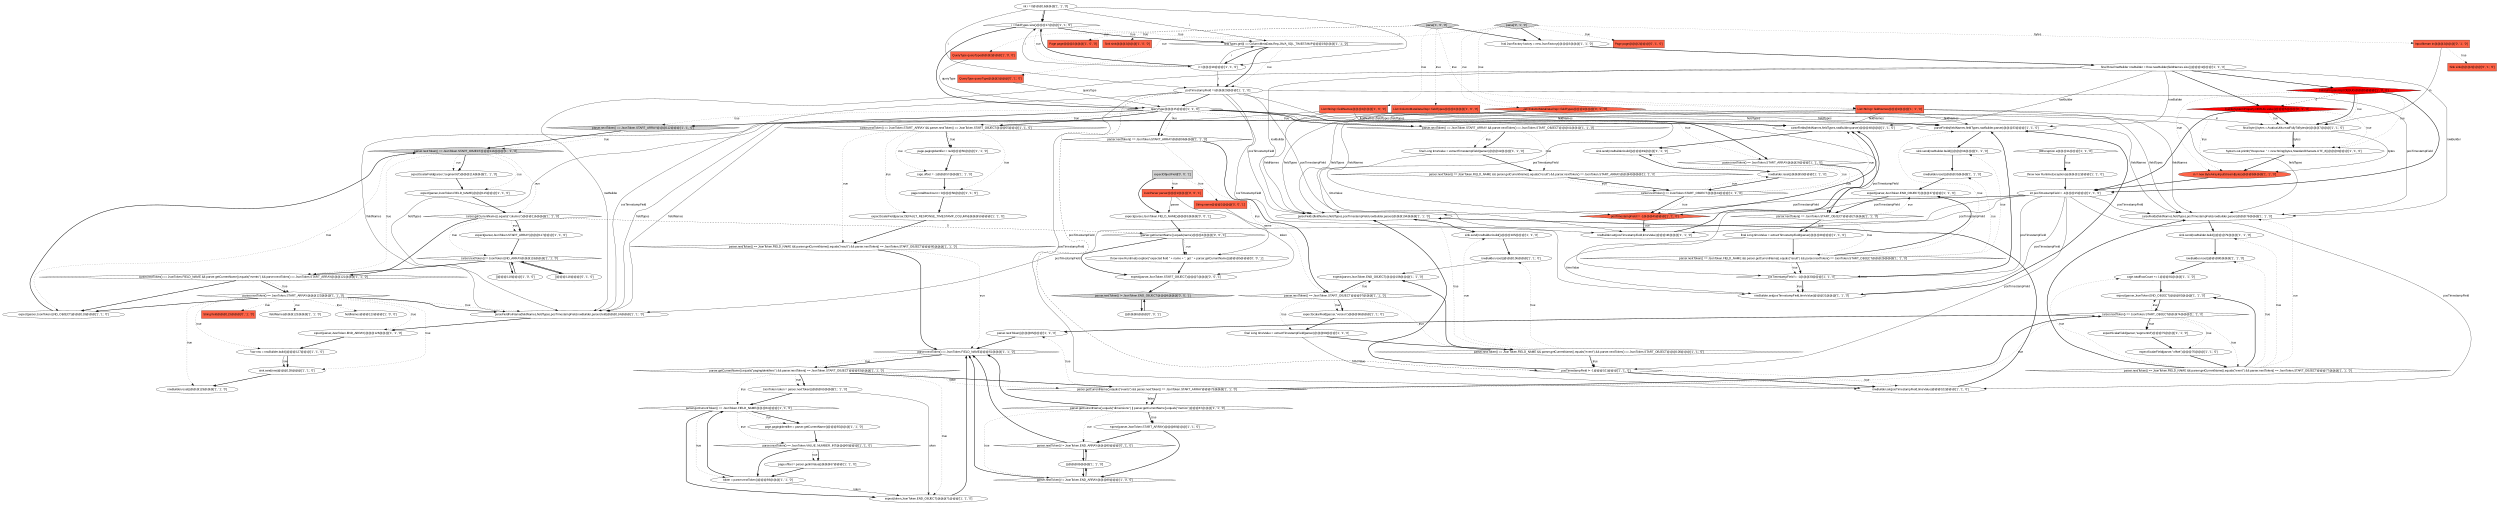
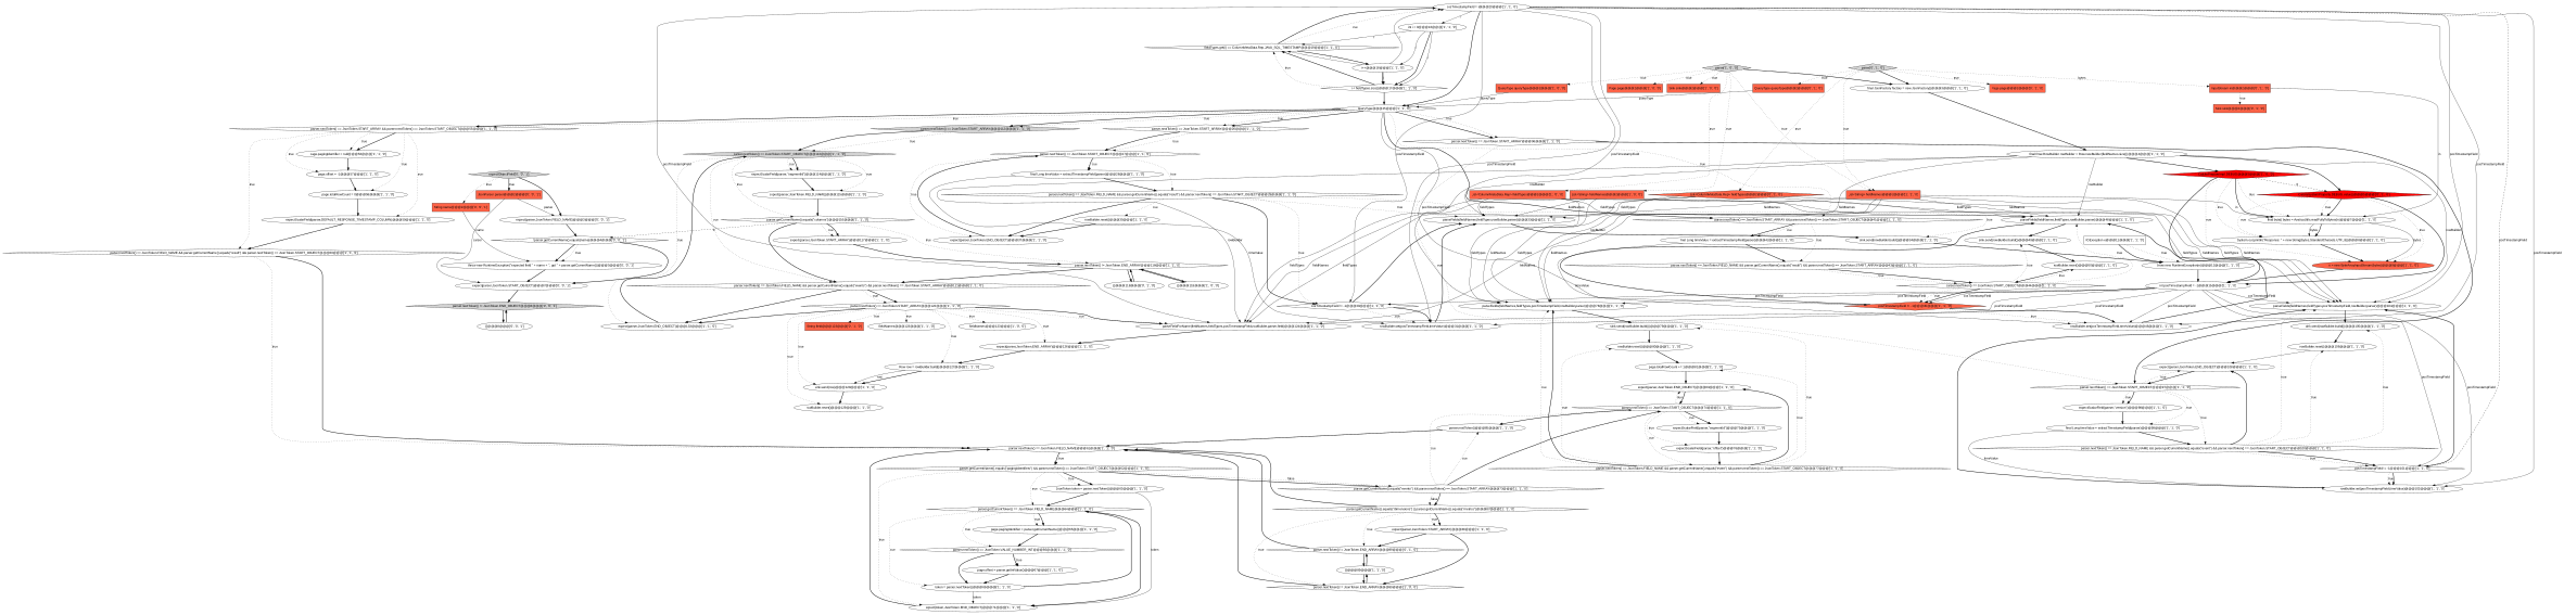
  digraph {
    fontname="Liberation Sans"
    node [fillcolor=white fontname="Liberation Sans" shape=ellipse style=filled]
    edge [fontname="Liberation Sans" style=bold]
    n1 [fillcolor=lightgray label="parser.nextToken() == JsonToken.START_OBJECT@@@113@@@['1', '1', '0']" shape=diamond]
    n2 [label="parser.nextToken() == JsonToken.FIELD_NAME && parser.getCurrentName().equals(\"events\") && parser.nextToken() == JsonToken.START_ARRAY@@@121@@@['1', '1', '0']" shape=diamond]
    n3 [label="parser.getCurrentName().equals(\"columns\")@@@116@@@['1', '1', '0']" shape=diamond]
    n4 [label="expectScalarField(parser,\"segmentId\")@@@114@@@['1', '1', '0']"]
    n5 [label="expect(parser,JsonToken.FIELD_NAME)@@@115@@@['1', '1', '0']"]
    n6 [label="expect(parser,JsonToken.END_OBJECT)@@@133@@@['1', '1', '0']"]
    n7 [label="parser.nextToken() == JsonToken.START_ARRAY@@@122@@@['1', '1', '0']" shape=diamond]
    n8 [label="!parser.getCurrentName().equals(name)@@@4@@@['0', '0', '1']" shape=diamond]
    n9 [label="parser.nextToken() != JsonToken.END_ARRAY@@@118@@@['1', '1', '0']" shape=diamond]
    n10 [label="expect(parser,JsonToken.START_ARRAY)@@@117@@@['1', '1', '0']"]
    n11 [fillcolor=tomato label="List<String> fieldNames@@@2@@@['1', '0', '0']" shape=box]
    n12 [label="parseFields(fieldNames,fieldTypes,posTimestampField,rowBuilder,parser)@@@104@@@['1', '1', '0']"]
    n13 [label="parseFields(fieldNames,fieldTypes,rowBuilder,parser)@@@48@@@['1', '1', '0']"]
    n14 [label="parseFieldForName(fieldNames,fieldTypes,posTimestampField,rowBuilder,parser,field)@@@124@@@['1', '1', '0']"]
    n15 [label="parseFields(fieldNames,fieldTypes,rowBuilder,parser)@@@33@@@['1', '1', '0']"]
    n16 [label="parseFields(fieldNames,fieldTypes,posTimestampField,rowBuilder,parser)@@@78@@@['1', '1', '0']"]
    n17 [label="sink.send(rowBuilder.build())@@@105@@@['1', '1', '0']"]
    n18 [label="sink.send(rowBuilder.build())@@@49@@@['1', '1', '0']"]
    n19 [label="expect(parser,JsonToken.END_ARRAY)@@@126@@@['1', '1', '0']"]
    n20 [label="sink.send(rowBuilder.build())@@@34@@@['1', '1', '0']"]
    n21 [label="sink.send(rowBuilder.build())@@@79@@@['1', '1', '0']"]
    n22 [fillcolor=tomato label="Page page@@@2@@@['0', '1', '0']" shape=box]
    n23 [label="throw new RuntimeException(\"expected field \" + name + \", got \" + parser.getCurrentName())@@@5@@@['0', '0', '1']"]
    n24 [label="expect(parser,JsonToken.START_OBJECT)@@@7@@@['0', '0', '1']"]
    n25 [fillcolor=lightgray label="parser.nextToken() != JsonToken.END_OBJECT@@@8@@@['0', '0', '1']" shape=diamond]
    n26 [fillcolor=tomato label="posTimestampField != -1@@@45@@@['1', '1', '0']" shape=diamond]
    n27 [label="rowBuilder.set(posTimestampField,timeValue)@@@46@@@['1', '1', '0']"]
    n28 [label="expect(parser,JsonToken.END_OBJECT)@@@37@@@['1', '1', '0']"]
    n29 [label="parser.nextToken() == JsonToken.START_OBJECT@@@27@@@['1', '1', '0']" shape=diamond]
    n30 [label="final Long timeValue = extractTimestampField(parser)@@@28@@@['1', '1', '0']"]
    n31 [label="parser.nextToken() == JsonToken.FIELD_NAME && parser.getCurrentName().equals(\"result\") && parser.nextToken() == JsonToken.START_OBJECT@@@29@@@['1', '1', '0']" shape=diamond]
    n32 [label="{}@@@118@@@['0', '1', '0']"]
    n33 [label="{}@@@118@@@['1', '0', '0']"]
    n34 [fillcolor=tomato label="List<String> fieldNames@@@2@@@['1', '1', '0']" shape=box]
    n35 [label="final byte(( bytes = AvaticaUtils.readFullyToBytes(in)@@@7@@@['1', '1', '0']"]
    n36 [label="System.out.println(\"Response: \" + new String(bytes,StandardCharsets.UTF_8))@@@8@@@['1', '1', '0']"]
    n37 [fillcolor=tomato label="in = new ByteArrayInputStream(bytes)@@@9@@@['1', '1', '0']"]
    n38 [label="{}@@@8@@@['0', '0', '1']"]
    n39 [label="parser.nextToken() == JsonToken.START_ARRAY && parser.nextToken() == JsonToken.START_OBJECT@@@55@@@['1', '1', '0']" shape=diamond]
    n40 [label="expectScalarField(parser,DEFAULT_RESPONSE_TIMESTAMP_COLUMN)@@@59@@@['1', '1', '0']"]
    n41 [label="page.pagingIdentifier = null@@@56@@@['1', '1', '0']"]
    n42 [label="page.offset = -1@@@57@@@['1', '1', '0']"]
    n43 [label="parser.nextToken() == JsonToken.FIELD_NAME && parser.getCurrentName().equals(\"result\") && parser.nextToken() == JsonToken.START_OBJECT@@@60@@@['1', '1', '0']" shape=diamond]
    n44 [label="page.totalRowCount = 0@@@58@@@['1', '1', '0']"]
    n45 [label="parser.nextToken() == JsonToken.FIELD_NAME@@@61@@@['1', '1', '0']" shape=diamond]
    n46 [fillcolor=tomato label="QueryType queryType@@@2@@@['0', '1', '0']" shape=box]
    n47 [label="queryType@@@25@@@['1', '1', '0']" shape=diamond]
    n48 [label="parser.nextToken() == JsonToken.START_ARRAY && parser.nextToken() == JsonToken.START_OBJECT@@@41@@@['1', '1', '0']" shape=diamond]
    n49 [fillcolor=lightgray label="parser.nextToken() == JsonToken.START_ARRAY@@@112@@@['1', '1', '0']" shape=diamond]
    n50 [label="parser.nextToken() == JsonToken.START_ARRAY@@@96@@@['1', '1', '0']" shape=diamond]
    n51 [label="parser.nextToken() == JsonToken.START_ARRAY@@@26@@@['1', '1', '0']" shape=diamond]
    n52 [label="int i = 0@@@16@@@['1', '1', '0']"]
    n53 [label="posTimestampField = i@@@20@@@['1', '1', '0']"]
    n54 [label="fieldTypes.get(i) == ColumnMetaData.Rep.JAVA_SQL_TIMESTAMP@@@19@@@['1', '1', '0']" shape=diamond]
    n55 [label="i++@@@18@@@['1', '1', '0']"]
    n56 [label="i < fieldTypes.size()@@@17@@@['1', '1', '0']" shape=diamond]
    n57 [label="posTimestampField != -1@@@101@@@['1', '1', '0']" shape=diamond]
    n58 [label="rowBuilder.set(posTimestampField,timeValue)@@@102@@@['1', '1', '0']"]
    n59 [label="rowBuilder.set(posTimestampField,timeValue)@@@31@@@['1', '1', '0']"]
    n60 [label="posTimestampField != -1@@@30@@@['1', '1', '0']" shape=diamond]
    n61 [label="Row row = rowBuilder.build()@@@127@@@['1', '1', '0']"]
    n62 [fillcolor=tomato label="String field@@@123@@@['0', '1', '0']" shape=box]
    n63 [label="fieldNames@@@123@@@['1', '1', '0']"]
    n64 [label="fieldNames@@@123@@@['1', '0', '0']"]
    n65 [label="rowBuilder.reset()@@@129@@@['1', '1', '0']"]
    n66 [label="sink.send(row)@@@128@@@['1', '1', '0']"]
    n67 [label="rowBuilder.reset()@@@106@@@['1', '1', '0']"]
    n68 [fillcolor=red label="CalciteSystemProperty.DEBUG.value()@@@5@@@['0', '1', '0']" shape=diamond]
    n69 [label="int posTimestampField = -1@@@15@@@['1', '1', '0']"]
    n70 [label="rowBuilder.reset()@@@50@@@['1', '1', '0']"]
    n71 [label="parser.getCurrentName().equals(\"pagingIdentifiers\") && parser.nextToken() == JsonToken.START_OBJECT@@@62@@@['1', '1', '0']" shape=diamond]
    n72 [label="JsonToken token = parser.nextToken()@@@63@@@['1', '1', '0']"]
    n73 [label="expect(token,JsonToken.END_OBJECT)@@@71@@@['1', '1', '0']"]
    n74 [label="parser.getCurrentToken() == JsonToken.FIELD_NAME@@@64@@@['1', '1', '0']" shape=diamond]
    n75 [label="parser.getCurrentName().equals(\"events\") && parser.nextToken() == JsonToken.START_ARRAY@@@73@@@['1', '1', '0']" shape=diamond]
    n76 [label="page.pagingIdentifier = parser.getCurrentName()@@@65@@@['1', '1', '0']"]
    n77 [label="token = parser.nextToken()@@@69@@@['1', '1', '0']"]
    n78 [label="parser.nextToken() == JsonToken.VALUE_NUMBER_INT@@@66@@@['1', '1', '0']" shape=diamond]
    n79 [label="parser.nextToken() == JsonToken.START_OBJECT@@@74@@@['1', '1', '0']" shape=diamond]
    n80 [label="parser.nextToken()@@@85@@@['1', '1', '0']"]
    n81 [label="parser.getCurrentName().equals(\"dimensions\") || parser.getCurrentName().equals(\"metrics\")@@@87@@@['1', '1', '0']" shape=diamond]
    n82 [label="parser.nextToken() == JsonToken.FIELD_NAME && parser.getCurrentName().equals(\"event\") && parser.nextToken() == JsonToken.START_OBJECT@@@77@@@['1', '1', '0']" shape=diamond]
    n83 [label="page.totalRowCount += 1@@@81@@@['1', '1', '0']"]
    n84 [label="rowBuilder.reset()@@@80@@@['1', '1', '0']"]
    n85 [label="expect(parser,JsonToken.END_OBJECT)@@@83@@@['1', '1', '0']"]
    n86 [label="parser.nextToken() == JsonToken.START_OBJECT@@@44@@@['1', '1', '0']" shape=diamond]
    n87 [label="throw new RuntimeException(e)@@@12@@@['1', '1', '0']"]
    n88 [fillcolor=tomato label="Page page@@@2@@@['1', '0', '0']" shape=box]
    n89 [label="final Long timeValue = extractTimestampField(parser)@@@42@@@['1', '1', '0']"]
    n90 [label="parser.nextToken() == JsonToken.FIELD_NAME && parser.getCurrentName().equals(\"result\") && parser.nextToken() == JsonToken.START_ARRAY@@@43@@@['1', '1', '0']" shape=diamond]
-   n91 [fillcolor=lightgray label="expectObjectField['0', '0', '1']" shape=box]
+   n91 [fillcolor=lightgray label="expectObjectField['0', '0', '1']" shape=diamond]
    n92 [fillcolor=tomato label="JsonParser parser@@@2@@@['0', '0', '1']" shape=box]
    n93 [fillcolor=tomato label="String name@@@2@@@['0', '0', '1']" shape=box]
    n94 [label="expect(parser,JsonToken.FIELD_NAME)@@@3@@@['0', '0', '1']"]
    n95 [label="expectScalarField(parser,\"segmentId\")@@@75@@@['1', '1', '0']"]
    n96 [label="expectScalarField(parser,\"offset\")@@@76@@@['1', '1', '0']"]
    n97 [label="rowBuilder.reset()@@@35@@@['1', '1', '0']"]
    n98 [label="expect(parser,JsonToken.END_OBJECT)@@@108@@@['1', '1', '0']"]
    n99 [label="parser.nextToken() == JsonToken.START_OBJECT@@@97@@@['1', '1', '0']" shape=diamond]
-   n100 [label="IOException e@@@11@@@['1', '1', '0']" shape=diamond]
+   n100 [label="IOException e@@@11@@@['1', '1', '0']" shape=box]
    n101 [fillcolor=red label="CalcitePrepareImpl.DEBUG@@@5@@@['1', '0', '0']" shape=diamond]
    n102 [fillcolor=lightgray label="parse['1', '0', '0']" shape=diamond]
    n103 [fillcolor=tomato label="Sink sink@@@2@@@['1', '0', '0']" shape=box]
    n104 [fillcolor=tomato label="QueryType queryType@@@2@@@['1', '0', '0']" shape=box]
    n105 [fillcolor=tomato label="List<ColumnMetaData.Rep> fieldTypes@@@2@@@['1', '0', '0']" shape=box]
    n106 [label="final JsonFactory factory = new JsonFactory()@@@3@@@['1', '1', '0']"]
    n107 [label="final Row.RowBuilder rowBuilder = Row.newBuilder(fieldNames.size())@@@4@@@['1', '1', '0']"]
    n108 [label="page.offset = parser.getIntValue()@@@67@@@['1', '1', '0']"]
    n109 [label="{}@@@89@@@['1', '1', '0']"]
    n110 [label="parser.nextToken() != JsonToken.END_ARRAY@@@89@@@['0', '1', '0']" shape=diamond]
    n111 [label="parser.nextToken() != JsonToken.END_ARRAY@@@89@@@['1', '0', '0']" shape=diamond]
    n112 [label="parser.nextToken() == JsonToken.FIELD_NAME && parser.getCurrentName().equals(\"event\") && parser.nextToken() == JsonToken.START_OBJECT@@@100@@@['1', '1', '0']" shape=diamond]
    n113 [label="final Long timeValue = extractTimestampField(parser)@@@99@@@['1', '1', '0']"]
    n114 [label="expectScalarField(parser,\"version\")@@@98@@@['1', '1', '0']"]
    n115 [label="expect(parser,JsonToken.START_ARRAY)@@@88@@@['1', '1', '0']"]
    n116 [fillcolor=tomato label="List<ColumnMetaData.Rep> fieldTypes@@@2@@@['0', '1', '0']" shape=diamond]
    n117 [fillcolor=lightgray label="parse['0', '1', '0']" shape=diamond]
    n118 [fillcolor=tomato label="InputStream in@@@2@@@['0', '1', '0']" shape=box]
    n119 [fillcolor=tomato label="Sink sink@@@2@@@['0', '1', '0']" shape=box]
    n1 -> n2 [label=true style=dotted]
    n1 -> n3 [label=true style=dotted]
    n1 -> n4
    n1 -> n4 [label=true style=dotted]
    n1 -> n5 [label=true style=dotted]
    n1 -> n6 [label=true style=dotted]
    n2 -> n6
    n2 -> n7
    n2 -> n7 [label=true style=dotted]
    n3 -> n2
    n3 -> n8 [label=0 style=dashed]
    n3 -> n9 [label=true style=dotted]
    n3 -> n10 [label=true style=dotted]
    n3 -> n10
    n4 -> n5
    n5 -> n3
    n6 -> n1
    n7 -> n6
    n7 -> n14 [label=true style=dotted]
    n7 -> n14
    n7 -> n19 [label=true style=dotted]
    n7 -> n61 [label=true style=dotted]
    n7 -> n62 [label=true style=dotted]
    n7 -> n63 [label=true style=dotted]
    n7 -> n64 [label=true style=dotted]
    n7 -> n65 [label=true style=dotted]
    n7 -> n66 [label=true style=dotted]
    n8 -> n23
    n8 -> n23 [label=true style=dotted]
    n8 -> n24
    n9 -> n2
    n9 -> n32
    n9 -> n33
    n10 -> n9
    n11 -> n12 [label=fieldNames style=solid]
    n11 -> n13 [label=fieldNames style=solid]
    n11 -> n14 [label=fieldNames style=solid]
    n11 -> n15 [label=fieldNames style=solid]
    n11 -> n16 [label=fieldNames style=solid]
    n12 -> n17
    n13 -> n18
    n14 -> n19
    n15 -> n20
    n16 -> n21
    n17 -> n67
    n18 -> n70
    n19 -> n61
-   n20 -> n97
+   n20 -> n87
    n21 -> n84
    n23 -> n24
    n24 -> n25
    n25 -> n38
    n26 -> n13
    n26 -> n27
    n26 -> n27 [label=true style=dotted]
    n27 -> n13
    n28 -> n29
    n29 -> n28 [label=true style=dotted]
    n29 -> n30 [label=true style=dotted]
    n29 -> n30
    n29 -> n31 [label=true style=dotted]
    n30 -> n31
    n30 -> n59 [label=timeValue style=solid]
    n31 -> n15 [label=true style=dotted]
    n31 -> n20 [label=true style=dotted]
    n31 -> n28
    n31 -> n60
    n31 -> n60 [label=true style=dotted]
    n31 -> n97 [label=true style=dotted]
    n32 -> n9
    n33 -> n9
    n34 -> n12 [label=fieldNames style=solid]
    n34 -> n13 [label=fieldNames style=solid]
    n34 -> n14 [label=fieldNames style=solid]
    n34 -> n15 [label=fieldNames style=solid]
    n34 -> n16 [label=fieldNames style=solid]
    n34 -> n35 [label=in style=solid]
    n35 -> n36
    n35 -> n36 [label=bytes style=solid]
    n35 -> n37 [label=bytes style=solid]
    n36 -> n37
    n37 -> n69
    n38 -> n25
    n39 -> n40 [label=true style=dotted]
    n39 -> n41
    n39 -> n41 [label=true style=dotted]
    n39 -> n42 [label=true style=dotted]
    n39 -> n43 [label=true style=dotted]
    n39 -> n44 [label=true style=dotted]
    n40 -> n43
    n41 -> n42
    n42 -> n44
    n43 -> n45
    n43 -> n45 [label=true style=dotted]
    n44 -> n40
    n45 -> n71
    n45 -> n71 [label=true style=dotted]
    n46 -> n47 [label=queryType style=solid]
    n47 -> n26 [label=posTimestampField style=solid]
    n47 -> n39 [label=true style=dotted]
    n47 -> n39
    n47 -> n48 [label=true style=dotted]
    n47 -> n48
    n47 -> n49 [label=true style=dotted]
    n47 -> n49
    n47 -> n50
    n47 -> n50 [label=true style=dotted]
    n47 -> n51
    n47 -> n51 [label=true style=dotted]
    n48 -> n89
    n48 -> n89 [label=true style=dotted]
    n48 -> n90 [label=true style=dotted]
    n49 -> n1
    n49 -> n1 [label=true style=dotted]
    n50 -> n99
    n50 -> n99 [label=true style=dotted]
    n51 -> n29
    n51 -> n29 [label=true style=dotted]
-   n52 -> n53 [label=i style=solid]
+   n53 -> n52 [label=i style=solid]
    n52 -> n54 [label=i style=solid]
    n52 -> n55 [label=i style=solid]
    n52 -> n56
    n52 -> n56 [label=i style=solid]
    n53 -> n12 [label=posTimestampField style=solid]
    n53 -> n14 [label=posTimestampField style=solid]
    n53 -> n16 [label=posTimestampField style=solid]
    n53 -> n27 [label=posTimestampField style=solid]
    n53 -> n47
    n53 -> n57 [label=posTimestampField style=dashed]
    n53 -> n58 [label=posTimestampField style=solid]
    n53 -> n59 [label=posTimestampField style=solid]
    n53 -> n60 [label=posTimestampField style=solid]
    n54 -> n53
    n54 -> n53 [label=true style=dotted]
    n54 -> n55
    n55 -> n53 [label=i style=solid]
    n55 -> n54 [label=i style=solid]
    n55 -> n56
    n55 -> n56 [label=i style=solid]
    n56 -> n47
    n56 -> n54 [label=true style=dotted]
    n56 -> n54
-   n56 -> n55 [label=true style=dotted]
    n57 -> n12
    n57 -> n58 [label=true style=dotted]
    n57 -> n58
    n58 -> n12
    n59 -> n15
    n60 -> n15
    n60 -> n59
    n60 -> n59 [label=true style=dotted]
    n61 -> n66 [label=row style=solid]
    n61 -> n66
    n66 -> n65
    n67 -> n98 [style=solid]
    n68 -> n35
    n68 -> n35 [label=true style=dotted]
    n68 -> n36 [label=true style=dotted]
    n68 -> n37 [label=true style=dotted]
    n68 -> n69
    n69 -> n12 [label=posTimestampField style=solid]
    n69 -> n14 [label=posTimestampField style=solid]
    n69 -> n16 [label=posTimestampField style=solid]
    n69 -> n26 [label=posTimestampField style=solid]
    n69 -> n27 [label=posTimestampField style=solid]
    n69 -> n57 [label=posTimestampField style=solid]
    n69 -> n58 [label=posTimestampField style=solid]
    n69 -> n59 [label=posTimestampField style=solid]
    n69 -> n60 [label=posTimestampField style=solid]
    n70 -> n86
    n71 -> n72
    n71 -> n72 [label=true style=dotted]
    n71 -> n73 [label=true style=dotted]
    n71 -> n74 [label=true style=dotted]
    n71 -> n75
    n71 -> n75 [label=false style=dotted]
    n72 -> n73 [label=token style=solid]
    n72 -> n74
    n73 -> n45
    n74 -> n73
    n74 -> n76
    n74 -> n76 [label=true style=dotted]
    n74 -> n77 [label=true style=dotted]
    n74 -> n78 [label=true style=dotted]
    n75 -> n79
    n75 -> n79 [label=true style=dotted]
    n75 -> n80 [label=true style=dotted]
    n75 -> n81 [label=false style=dotted]
    n75 -> n81
    n76 -> n78
    n77 -> n73 [label=token style=solid]
    n77 -> n74
    n78 -> n77
    n78 -> n108
    n78 -> n108 [label=true style=dotted]
    n79 -> n80
    n79 -> n82 [label=true style=dotted]
    n79 -> n85 [label=true style=dotted]
    n79 -> n95
    n79 -> n95 [label=true style=dotted]
    n79 -> n96 [label=true style=dotted]
    n80 -> n45
    n81 -> n45
    n81 -> n110 [label=true style=dotted]
    n81 -> n111 [label=true style=dotted]
    n81 -> n115 [label=true style=dotted]
    n81 -> n115
    n82 -> n16
    n82 -> n16 [label=true style=dotted]
    n82 -> n21 [label=true style=dotted]
    n82 -> n83 [label=true style=dotted]
    n82 -> n84 [label=true style=dotted]
    n82 -> n85
    n83 -> n85
    n84 -> n83
    n85 -> n79
    n86 -> n13 [label=true style=dotted]
    n86 -> n18 [label=true style=dotted]
    n86 -> n26
    n86 -> n26 [label=true style=dotted]
    n86 -> n70 [label=true style=dotted]
    n87 -> n69
    n89 -> n27 [label=timeValue style=solid]
    n89 -> n90
    n90 -> n86
    n90 -> n86 [label=true style=dotted]
-   n91 -> n92 [label=true style=dotted]
+   n91 -> n92 [label=true]
    n91 -> n93 [label=true style=dotted]
    n91 -> n94
-   n92 -> n24 [label=token style=solid]
+   n92 -> n24 [label=parser style=solid]
    n92 -> n94 [label=parser style=solid]
    n93 -> n23 [label=name style=solid]
    n94 -> n8
    n95 -> n96
    n96 -> n82
    n97 -> n28
    n98 -> n99
    n99 -> n98 [label=true style=dotted]
    n99 -> n112 [label=true style=dotted]
    n99 -> n113 [label=true style=dotted]
    n99 -> n114 [label=true style=dotted]
    n99 -> n114
    n100 -> n87 [label=true style=dotted]
    n100 -> n87
    n101 -> n35
    n101 -> n35 [label=true style=dotted]
    n101 -> n36 [label=true style=dotted]
    n101 -> n37 [label=true style=dotted]
    n101 -> n68 [label=0 style=dashed]
    n101 -> n69
    n102 -> n11 [label=true style=dotted]
    n102 -> n34 [label=true style=dotted]
    n102 -> n88 [label=true style=dotted]
    n102 -> n103 [label=true style=dotted]
    n102 -> n104 [label=true style=dotted]
    n102 -> n105 [label=true style=dotted]
    n102 -> n106
    n104 -> n47 [label=queryType style=solid]
    n105 -> n12 [label=fieldTypes style=solid]
    n105 -> n13 [label=fieldTypes style=solid]
    n105 -> n14 [label=fieldTypes style=solid]
    n105 -> n15 [label=fieldTypes style=solid]
    n105 -> n16 [label=fieldTypes style=solid]
    n106 -> n107
    n107 -> n12 [label=rowBuilder style=solid]
    n107 -> n13 [label=rowBuilder style=solid]
    n107 -> n14 [label=rowBuilder style=solid]
    n107 -> n15 [label=rowBuilder style=solid]
    n107 -> n16 [label=rowBuilder style=solid]
    n107 -> n68
    n107 -> n101
    n108 -> n77
    n109 -> n110
    n109 -> n111
    n110 -> n45
    n110 -> n109
    n111 -> n45
    n111 -> n109
    n112 -> n12 [label=true style=dotted]
    n112 -> n17 [label=true style=dotted]
    n112 -> n57 [label=true style=dotted]
    n112 -> n57
    n112 -> n67 [label=true style=dotted]
    n112 -> n98
    n113 -> n58 [label=timeValue style=solid]
    n113 -> n112
    n114 -> n113
    n115 -> n110
    n115 -> n111
    n116 -> n12 [label=fieldTypes style=solid]
    n116 -> n13 [label=fieldTypes style=solid]
    n116 -> n14 [label=fieldTypes style=solid]
    n116 -> n15 [label=fieldTypes style=solid]
    n116 -> n16 [label=fieldTypes style=solid]
    n117 -> n22 [label=true style=dotted]
    n117 -> n34 [label=true style=dotted]
    n117 -> n46 [label=true style=dotted]
    n117 -> n106
    n117 -> n116 [label=true style=dotted]
    n117 -> n118 [label=bytes style=dotted]
    n118 -> n35 [label=in style=solid]
    n118 -> n119 [label=true style=dotted]
  }
